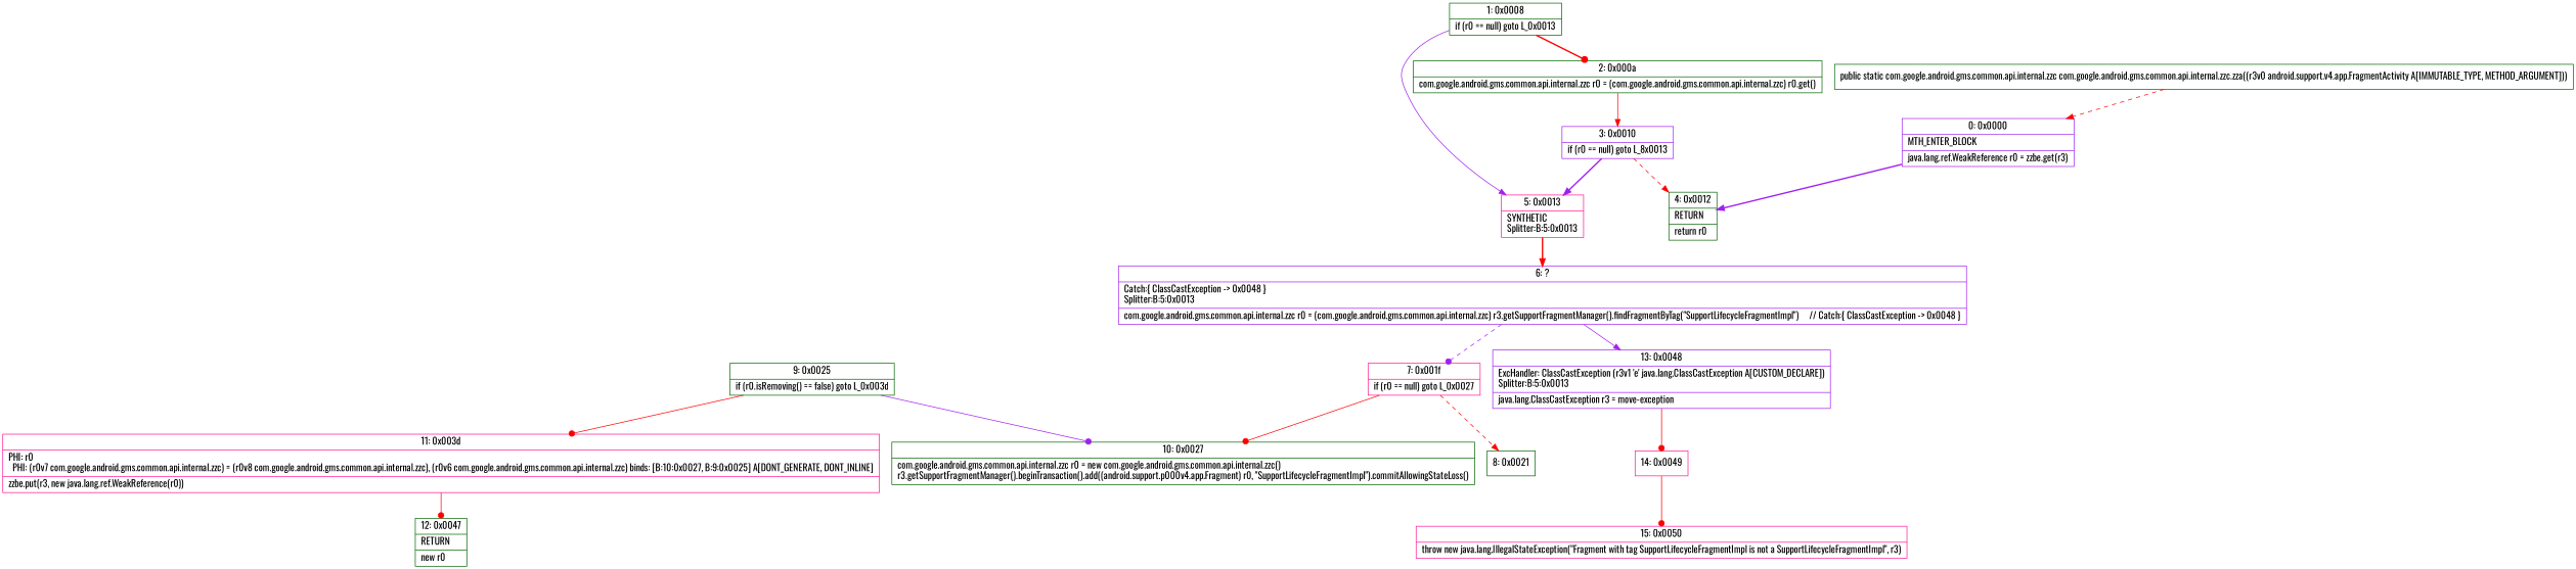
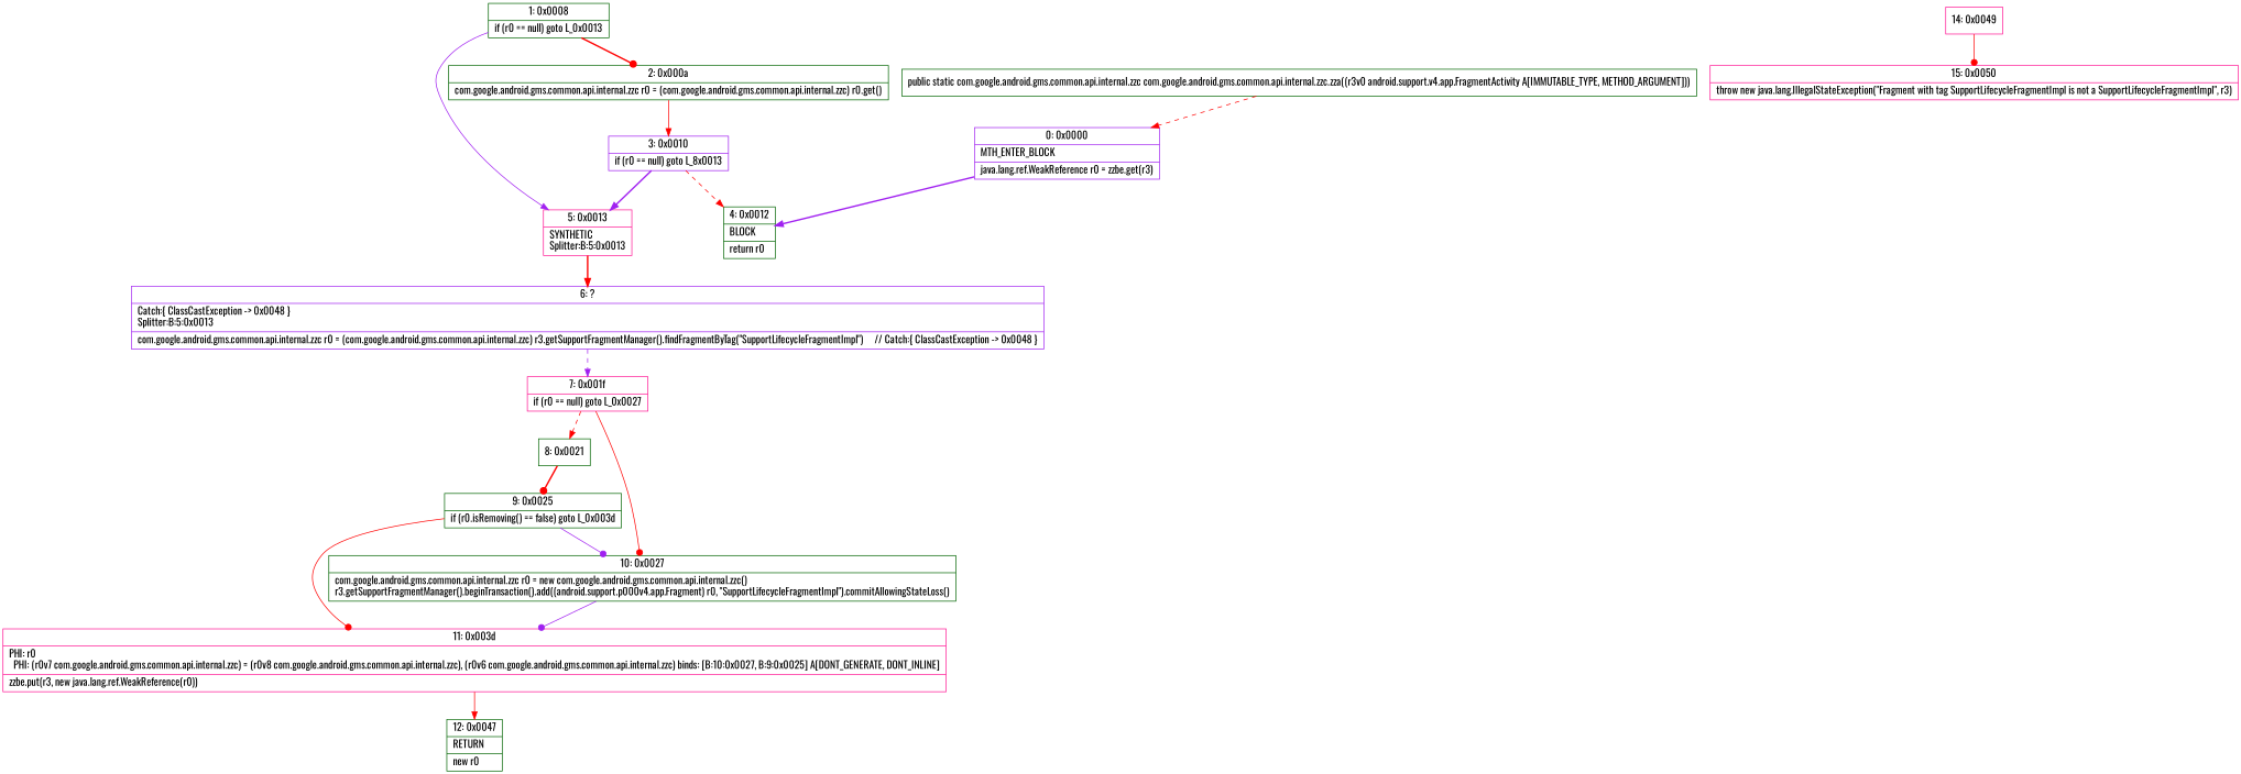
  digraph {
    fontname=Oswald
    node [color=darkgreen fontname=Oswald shape=record]
    edge [arrowhead=normal color=red fontname=Oswald style=solid]
    n1 [color=purple label="{0\:\ 0x0000|MTH_ENTER_BLOCK\l|java.lang.ref.WeakReference r0 = zzbe.get(r3)\l}"]
-   n2 [label="{4\:\ 0x0012|RETURN\l|return r0\l}"]
+   n2 [label="{4\:\ 0x0012|BLOCK\l|return r0\l}"]
    n3 [label="{1\:\ 0x0008|if (r0 == null) goto L_0x0013\l}"]
    n4 [label="{2\:\ 0x000a|com.google.android.gms.common.api.internal.zzc r0 = (com.google.android.gms.common.api.internal.zzc) r0.get()\l}"]
    n5 [color=deeppink label="{5\:\ 0x0013|SYNTHETIC\lSplitter:B:5:0x0013\l}"]
    n6 [color=purple label="{3\:\ 0x0010|if (r0 == null) goto L_8x0013\l}"]
    n7 [color=purple label="{6\:\ ?|Catch:\{ ClassCastException \-\> 0x0048 \}\lSplitter:B:5:0x0013\l|com.google.android.gms.common.api.internal.zzc r0 = (com.google.android.gms.common.api.internal.zzc) r3.getSupportFragmentManager().findFragmentByTag(\"SupportLifecycleFragmentImpl\")     \/\/ Catch:\{ ClassCastException \-\> 0x0048 \}\l}"]
-   n8 [color=purple label="{13\:\ 0x0048|ExcHandler: ClassCastException (r3v1 'e' java.lang.ClassCastException A[CUSTOM_DECLARE])\lSplitter:B:5:0x0013\l|java.lang.ClassCastException r3 = move\-exception\l}"]
    n9 [color=deeppink label="{7\:\ 0x001f|if (r0 == null) goto L_0x0027\l}"]
    n10 [color=deeppink label="{14\:\ 0x0049}"]
    n11 [label="{8\:\ 0x0021}"]
    n12 [label="{10\:\ 0x0027|com.google.android.gms.common.api.internal.zzc r0 = new com.google.android.gms.common.api.internal.zzc()\lr3.getSupportFragmentManager().beginTransaction().add((android.support.p000v4.app.Fragment) r0, \"SupportLifecycleFragmentImpl\").commitAllowingStateLoss()\l}"]
    n13 [label="{9\:\ 0x0025|if (r0.isRemoving() == false) goto L_0x003d\l}"]
    n14 [color=deeppink label="{11\:\ 0x003d|PHI: r0 \l  PHI: (r0v7 com.google.android.gms.common.api.internal.zzc) = (r0v8 com.google.android.gms.common.api.internal.zzc), (r0v6 com.google.android.gms.common.api.internal.zzc) binds: [B:10:0x0027, B:9:0x0025] A[DONT_GENERATE, DONT_INLINE]\l|zzbe.put(r3, new java.lang.ref.WeakReference(r0))\l}"]
    n15 [label="{12\:\ 0x0047|RETURN\l|new r0\l}"]
    n16 [color=deeppink label="{15\:\ 0x0050|throw new java.lang.IllegalStateException(\"Fragment with tag SupportLifecycleFragmentImpl is not a SupportLifecycleFragmentImpl\", r3)\l}"]
    n17 [label="{public static com.google.android.gms.common.api.internal.zzc com.google.android.gms.common.api.internal.zzc.zza((r3v0 android.support.v4.app.FragmentActivity A[IMMUTABLE_TYPE, METHOD_ARGUMENT])) }"]
    n1 -> n2 [color=purple style=bold]
    n3 -> n4 [arrowhead=dot style=bold]
    n3 -> n5 [color=purple]
    n4 -> n6
    n5 -> n7 [style=bold]
    n6 -> n2 [style=dashed]
    n6 -> n5 [color=purple style=bold]
-   n7 -> n8 [color=purple]
-   n7 -> n9 [arrowhead=dot color=purple style=dashed]
-   n8 -> n10 [arrowhead=dot]
+   n7 -> n9 [color=purple style=dashed]
    n9 -> n11 [style=dashed]
    n9 -> n12 [arrowhead=dot]
    n10 -> n16 [arrowhead=dot]
+   n11 -> n13 [arrowhead=dot style=bold]
+   n12 -> n14 [arrowhead=dot color=purple]
    n13 -> n12 [arrowhead=dot color=purple]
    n13 -> n14 [arrowhead=dot]
-   n14 -> n15 [arrowhead=dot]
+   n14 -> n15
    n17 -> n1 [style=dashed]
  }
